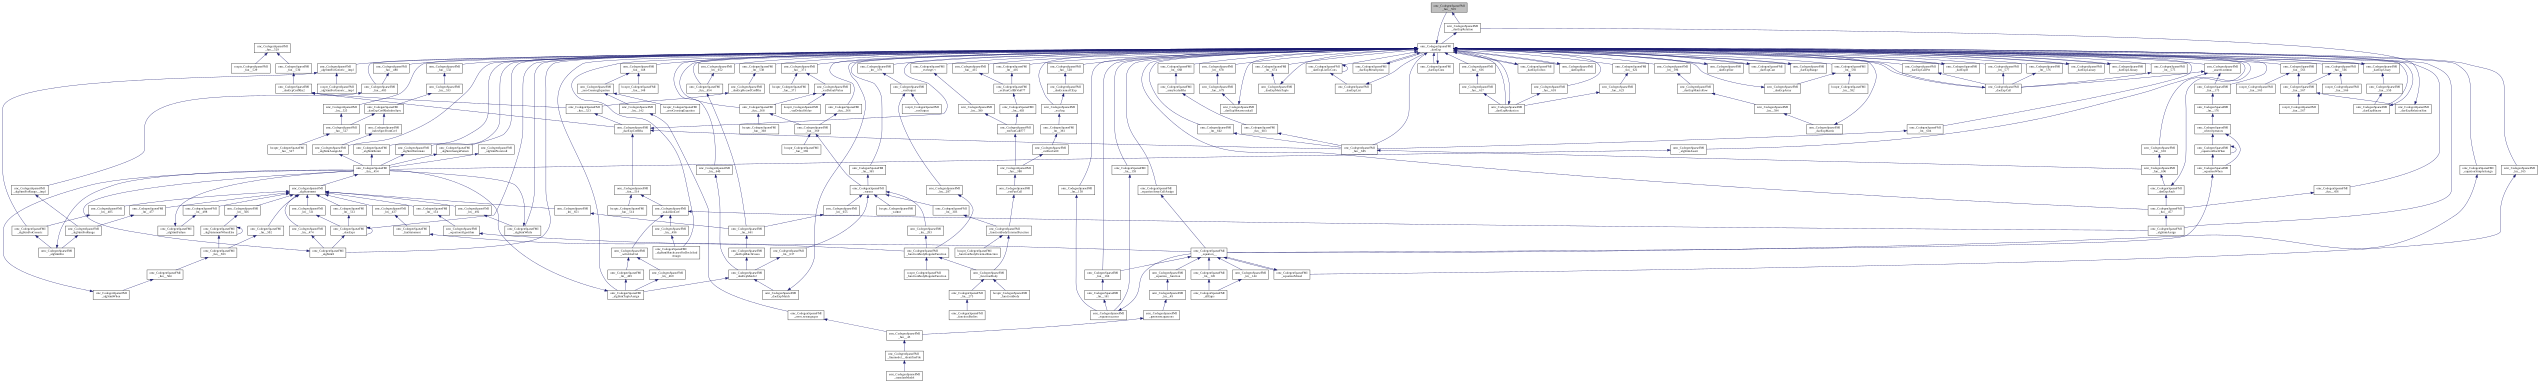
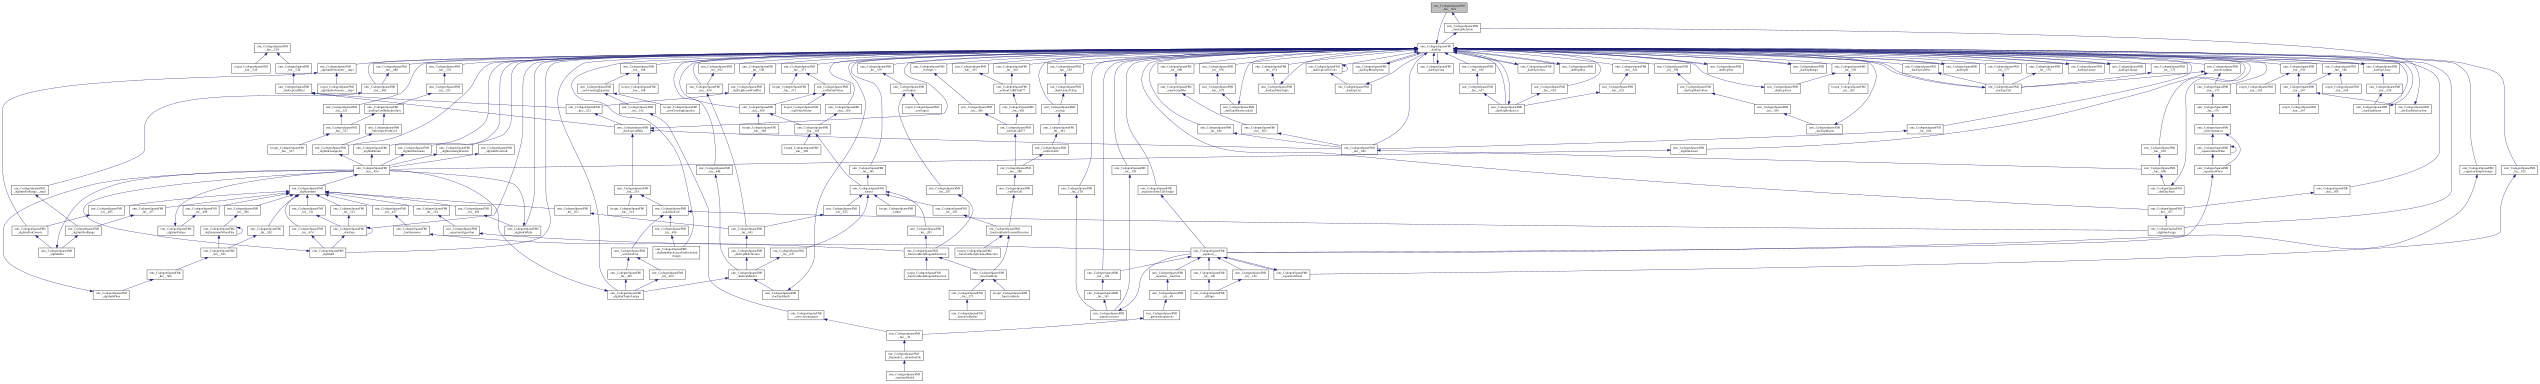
  digraph {
    fontname="Liberation Serif"
    rankdir=TB
    node [color=black fillcolor=white fontname="Liberation Serif" fontsize=10 shape=record style=filled]
    edge [color=midnightblue dir=back fontname="Liberation Serif" fontsize=10 labelfontname=Helvetica labelfontsize=10 style=solid]
    n1 [fillcolor=grey75 fontcolor=black height=0.2 label="omc_CodegenSparseFMI\l_fun__559" width=0.4]
    n2 [height=0.2 label="omc_CodegenSparseFMI\l_daeExpRelation" width=0.4]
    n3 [height=0.2 label="omc_CodegenSparseFMI\l_daeExp" width=0.4]
    n4 [height=0.2 label="omc_CodegenSparseFMI\l_assertCommon" width=0.4]
    n5 [height=0.2 label="omc_CodegenSparseFMI\l_daeExpCall" width=0.4]
    n6 [height=0.2 label="omc_CodegenSparseFMI\l_algStmtTupleAssign" width=0.4]
    n7 [height=0.2 label="omc_CodegenSparseFMI\l_elseExpr" width=0.4]
    n8 [height=0.2 label="omc_CodegenSparseFMI\l_algStmtIf" width=0.4]
    n9 [height=0.2 label="omc_CodegenSparseFMI\l_algStmtWhile" width=0.4]
    n10 [height=0.2 label="omc_CodegenSparseFMI\l_fun__160" width=0.4]
    n11 [height=0.2 label="omc_CodegenSparseFMI\l_fun__175" width=0.4]
    n12 [height=0.2 label="omc_CodegenSparseFMI\l_algStmtAssignPattern" width=0.4]
    n13 [height=0.2 label="omc_CodegenSparseFMI\l_lm__678" width=0.4]
    n14 [height=0.2 label="omc_CodegenSparseFMI\l_daeExpMetaOption" width=0.4]
    n15 [height=0.2 label="omc_CodegenSparseFMI\l_lm__674" width=0.4]
    n16 [height=0.2 label="omc_CodegenSparseFMI\l_daeExpCons" width=0.4]
    n17 [height=0.2 label="omc_CodegenSparseFMI\l_daeExpListToCons" width=0.4]
    n18 [height=0.2 label="omc_CodegenSparseFMI\l_lm__668" width=0.4]
    n19 [height=0.2 label="omc_CodegenSparseFMI\l_fun__605" width=0.4]
    n20 [height=0.2 label="omc_CodegenSparseFMI\l_fun__457" width=0.4]
    n21 [height=0.2 label="omc_CodegenSparseFMI\l_algStmtAssign" width=0.4]
    n22 [height=0.2 label="omc_CodegenSparseFMI\l_daeExpUnbox" width=0.4]
    n23 [height=0.2 label="omc_CodegenSparseFMI\l_daeExpBox" width=0.4]
    n24 [height=0.2 label="omc_CodegenSparseFMI\l_fun__654" width=0.4]
    n25 [height=0.2 label="omc_CodegenSparseFMI\l_lm__652" width=0.4]
    n26 [height=0.2 label="omc_CodegenSparseFMI\l_lm__640" width=0.4]
    n27 [height=0.2 label="omc_CodegenSparseFMI\l_daeExpReduction" width=0.4]
    n28 [height=0.2 label="omc_CodegenSparseFMI\l_fun__622" width=0.4]
    n29 [height=0.2 label="omc_CodegenSparseFMI\l_fun__618" width=0.4]
    n30 [height=0.2 label="omc_CodegenSparseFMI\l_fun__616" width=0.4]
    n31 [height=0.2 label="omc_CodegenSparseFMI\l_daeExpSize" width=0.4]
    n32 [height=0.2 label="omc_CodegenSparseFMI\l_daeExpCallPre" width=0.4]
    n33 [height=0.2 label="omc_CodegenSparseFMI\l_lm__604" width=0.4]
    n34 [height=0.2 label="omc_CodegenSparseFMI\l_lm__602" width=0.4]
    n35 [height=0.2 label="omc_CodegenSparseFMI\l_fun__601" width=0.4]
-   n36 [height=0.2 label="omc_CodegenSparseFMI\l_daeExpCast" width=0.4]
    n37 [height=0.2 label="omc_CodegenSparseFMI\l_daeExpRange" width=0.4]
    n38 [height=0.2 label="omc_CodegenSparseFMI\l_lm__596" width=0.4]
    n39 [height=0.2 label="omc_CodegenSparseFMI\l_lm__592" width=0.4]
    n40 [height=0.2 label="omc_CodegenSparseFMI\l_lm__577" width=0.4]
    n41 [height=0.2 label="omc_CodegenSparseFMI\l_lm__576" width=0.4]
    n42 [height=0.2 label="omc_CodegenSparseFMI\l_lm__575" width=0.4]
    n43 [height=0.2 label="omc_CodegenSparseFMI\l_daeExpIf" width=0.4]
    n44 [height=0.2 label="omc_CodegenSparseFMI\l_fun__566" width=0.4]
    n45 [height=0.2 label="omc_CodegenSparseFMI\l_fun__563" width=0.4]
    n46 [height=0.2 label="omc_CodegenSparseFMI\l_daeExpLunary" width=0.4]
    n47 [height=0.2 label="omc_CodegenSparseFMI\l_daeExpLbinary" width=0.4]
    n48 [height=0.2 label="omc_CodegenSparseFMI\l_daeExpUnary" width=0.4]
    n49 [height=0.2 label="omc_CodegenSparseFMI\l_daeExpBinary" width=0.4]
    n50 [height=0.2 label="omc_CodegenSparseFMI\l_lm__538" width=0.4]
    n51 [height=0.2 label="omc_CodegenSparseFMI\l_fun__532" width=0.4]
    n52 [height=0.2 label="omc_CodegenSparseFMI\l_algStmtAssignArr" width=0.4]
    n53 [height=0.2 label="omc_CodegenSparseFMI\l_lm__525" width=0.4]
    n54 [height=0.2 label="omc_CodegenSparseFMI\l_fun__520" width=0.4]
    n55 [height=0.2 label="omc_CodegenSparseFMI\l_extArg" width=0.4]
    n56 [height=0.2 label="omc_CodegenSparseFMI\l_algStmtReinit" width=0.4]
    n57 [height=0.2 label="omc_CodegenSparseFMI\l_algStmtTerminate" width=0.4]
    n58 [height=0.2 label="omc_CodegenSparseFMI\l_algStmtForGeneric__impl" width=0.4]
    n59 [height=0.2 label="omc_CodegenSparseFMI\l_fun__483" width=0.4]
    n60 [height=0.2 label="omc_CodegenSparseFMI\l_fun__480" width=0.4]
    n61 [height=0.2 label="omc_CodegenSparseFMI\l_fun__456" width=0.4]
    n62 [height=0.2 label="omc_CodegenSparseFMI\l_extArgF77" width=0.4]
    n63 [height=0.2 label="omc_CodegenSparseFMI\l_lm__416" width=0.4]
    n64 [height=0.2 label="omc_CodegenSparseFMI\l_fun__415" width=0.4]
    n65 [height=0.2 label="omc_CodegenSparseFMI\l_lm__379" width=0.4]
    n66 [height=0.2 label="omc_CodegenSparseFMI\l_fun__371" width=0.4]
    n67 [height=0.2 label="omc_CodegenSparseFMI\l_fun__368" width=0.4]
    n68 [height=0.2 label="omc_CodegenSparseFMI\l_fun__366" width=0.4]
    n69 [height=0.2 label="omc_CodegenSparseFMI\l_lm__365" width=0.4]
    n70 [height=0.2 label="omc_CodegenSparseFMI\l_lm__165" width=0.4]
    n71 [height=0.2 label="omc_CodegenSparseFMI\l_lm__159" width=0.4]
    n72 [height=0.2 label="omc_CodegenSparseFMI\l_lm__158" width=0.4]
    n73 [height=0.2 label="omc_CodegenSparseFMI\l_equationArrayCallAssign" width=0.4]
    n74 [height=0.2 label="omc_CodegenSparseFMI\l_equationSimpleAssign" width=0.4]
    n75 [height=0.2 label="omc_CodegenSparseFMI\l_fun__148" width=0.4]
    n76 [height=0.2 label="omc_CodegenSparseFMI\l_algStmtMatchcasesVarDeclsAnd\lAssign" width=0.4]
    n77 [height=0.2 label="omc_CodegenSparseFMI\l_algStmtAssert" width=0.4]
    n78 [height=0.2 label="omc_CodegenSparseFMI\l_fun__454" width=0.4]
    n79 [height=0.2 label="omc_CodegenSparseFMI\l_lm__161" width=0.4]
    n80 [height=0.2 label="omc_CodegenSparseFMI\l_lm__176" width=0.4]
    n81 [height=0.2 label="omc_CodegenSparseFMI\l_fun__679" width=0.4]
    n82 [height=0.2 label="omc_CodegenSparseFMI\l_daeExpMetaTuple" width=0.4]
    n83 [height=0.2 label="omc_CodegenSparseFMI\l_daeExpList" width=0.4]
    n84 [height=0.2 label="omc_CodegenSparseFMI\l_arrayScalarRhs" width=0.4]
    n85 [height=0.2 label="omc_CodegenSparseFMI\l_fun__606" width=0.4]
    n86 [height=0.2 label="omc_CodegenSparseFMI\l_lm__661" width=0.4]
    n87 [height=0.2 label="omc_CodegenSparseFMI\l_daeExpMatch2" width=0.4]
    n88 [height=0.2 label="omc_CodegenSparseFMI\l_fun__623" width=0.4]
    n89 [height=0.2 label="omc_CodegenSparseFMI\l_fun__617" width=0.4]
    n90 [height=0.2 label="omc_CodegenSparseFMI\l_daeExpMatrixRow" width=0.4]
    n91 [height=0.2 label="omc_CodegenSparseFMI\l_daeExpArray" width=0.4]
    n92 [height=0.2 label="boxptr_CodegenSparseFMI\l_lm__592" width=0.4]
    n93 [height=0.2 label="omc_CodegenSparseFMI\l_fun__567" width=0.4]
    n94 [height=0.2 label="boxptr_CodegenSparseFMI\l_fun__566" width=0.4]
    n95 [height=0.2 label="boxptr_CodegenSparseFMI\l_fun__563" width=0.4]
    n96 [height=0.2 label="omc_CodegenSparseFMI\l_fun__550" width=0.4]
    n97 [height=0.2 label="omc_CodegenSparseFMI\l_daeExpRecordCrefRhs" width=0.4]
    n98 [height=0.2 label="omc_CodegenSparseFMI\l_lm__533" width=0.4]
    n99 [height=0.2 label="omc_CodegenSparseFMI\l_fun__527" width=0.4]
    n100 [height=0.2 label="omc_CodegenSparseFMI\l_daeExternalCExp" width=0.4]
    n101 [height=0.2 label="omc_CodegenSparseFMI\l_lm__392" width=0.4]
    n102 [height=0.2 label="omc_CodegenSparseFMI\l_algStmtNoretcall" width=0.4]
    n103 [height=0.2 label="omc_CodegenSparseFMI\l_algStmtForGeneric" width=0.4]
    n104 [height=0.2 label="boxptr_CodegenSparseFMI\l_algStmtForGeneric__impl" width=0.4]
    n105 [height=0.2 label="omc_CodegenSparseFMI\l_algStmtForRange__impl" width=0.4]
    n106 [height=0.2 label="omc_CodegenSparseFMI\l_lm__399" width=0.4]
    n107 [height=0.2 label="omc_CodegenSparseFMI\l_extFunCallBiVarF77" width=0.4]
    n108 [height=0.2 label="omc_CodegenSparseFMI\l_varOutput" width=0.4]
    n109 [height=0.2 label="omc_CodegenSparseFMI\l_varDefaultValue" width=0.4]
    n110 [height=0.2 label="boxptr_CodegenSparseFMI\l_fun__371" width=0.4]
    n111 [height=0.2 label="omc_CodegenSparseFMI\l_fun__369" width=0.4]
    n112 [height=0.2 label="boxptr_CodegenSparseFMI\l_fun__368" width=0.4]
    n113 [height=0.2 label="omc_CodegenSparseFMI\l_varInit" width=0.4]
    n114 [height=0.2 label="omc_CodegenSparseFMI\l_equationMixed" width=0.4]
    n115 [height=0.2 label="omc_CodegenSparseFMI\l_equationLinear" width=0.4]
    n116 [height=0.2 label="omc_CodegenSparseFMI\l_equation__" width=0.4]
    n117 [height=0.2 label="omc_CodegenSparseFMI\l_zeroCrossingEquation" width=0.4]
    n118 [height=0.2 label="boxptr_CodegenSparseFMI\l_fun__148" width=0.4]
    n119 [height=0.2 label="omc_CodegenSparseFMI\l_algStatement" width=0.4]
    n120 [height=0.2 label="omc_CodegenSparseFMI\l_lm__651" width=0.4]
    n121 [height=0.2 label="omc_CodegenSparseFMI\l_lm__512" width=0.4]
    n122 [height=0.2 label="omc_CodegenSparseFMI\l_lm__511" width=0.4]
    n123 [height=0.2 label="omc_CodegenSparseFMI\l_lm__506" width=0.4]
    n124 [height=0.2 label="omc_CodegenSparseFMI\l_lm__502" width=0.4]
    n125 [height=0.2 label="omc_CodegenSparseFMI\l_lm__498" width=0.4]
    n126 [height=0.2 label="omc_CodegenSparseFMI\l_lm__492" width=0.4]
    n127 [height=0.2 label="omc_CodegenSparseFMI\l_lm__485" width=0.4]
    n128 [height=0.2 label="omc_CodegenSparseFMI\l_lm__477" width=0.4]
    n129 [height=0.2 label="omc_CodegenSparseFMI\l_lm__474" width=0.4]
    n130 [height=0.2 label="omc_CodegenSparseFMI\l_lm__437" width=0.4]
    n131 [height=0.2 label="omc_CodegenSparseFMI\l_lm__154" width=0.4]
    n132 [height=0.2 label="omc_CodegenSparseFMI\l_algStatementWhenElse" width=0.4]
    n133 [height=0.2 label="omc_CodegenSparseFMI\l_fun__503" width=0.4]
    n134 [height=0.2 label="omc_CodegenSparseFMI\l_algStmtFailure" width=0.4]
    n135 [height=0.2 label="omc_CodegenSparseFMI\l_algStmtForRange" width=0.4]
    n136 [height=0.2 label="omc_CodegenSparseFMI\l_funStatement" width=0.4]
    n137 [height=0.2 label="omc_CodegenSparseFMI\l_equationAlgorithm" width=0.4]
    n138 [height=0.2 label="omc_CodegenSparseFMI\l_daeExpMatchCases" width=0.4]
    n139 [height=0.2 label="omc_CodegenSparseFMI\l_daeExpMatch" width=0.4]
    n140 [height=0.2 label="omc_CodegenSparseFMI\l_fun__504" width=0.4]
    n141 [height=0.2 label="omc_CodegenSparseFMI\l_algStmtWhen" width=0.4]
    n142 [height=0.2 label="omc_CodegenSparseFMI\l_algStmtFor" width=0.4]
    n143 [height=0.2 label="omc_CodegenSparseFMI\l_functionBodyRegularFunction" width=0.4]
    n144 [height=0.2 label="boxptr_CodegenSparseFMI\l_functionBodyRegularFunction" width=0.4]
    n145 [height=0.2 label="omc_CodegenSparseFMI\l_functionBody" width=0.4]
    n146 [height=0.2 label="boxptr_CodegenSparseFMI\l_functionBody" width=0.4]
    n147 [height=0.2 label="omc_CodegenSparseFMI\l_lm__275" width=0.4]
    n148 [height=0.2 label="omc_CodegenSparseFMI\l_functionBodies" width=0.4]
    n149 [height=0.2 label="omc_CodegenSparseFMI\l_lm__145" width=0.4]
    n150 [height=0.2 label="omc_CodegenSparseFMI\l_lm__144" width=0.4]
    n151 [height=0.2 label="omc_CodegenSparseFMI\l_equation__function" width=0.4]
    n152 [height=0.2 label="omc_CodegenSparseFMI\l_allEqns" width=0.4]
    n153 [height=0.2 label="omc_CodegenSparseFMI\l_lm__49" width=0.4]
    n154 [height=0.2 label="omc_CodegenSparseFMI\l_generateEquations" width=0.4]
    n155 [height=0.2 label="omc_CodegenSparseFMI\l_fun__45" width=0.4]
    n156 [height=0.2 label="omc_CodegenSparseFMI\l_fmumodel__identifierFile" width=0.4]
    n157 [height=0.2 label="omc_CodegenSparseFMI\l_translateModel" width=0.4]
    n158 [height=0.2 label="omc_CodegenSparseFMI\l_whenOperators" width=0.4]
    n159 [height=0.2 label="omc_CodegenSparseFMI\l_equationElseWhen" width=0.4]
    n160 [height=0.2 label="omc_CodegenSparseFMI\l_equationWhen" width=0.4]
    n161 [height=0.2 label="omc_CodegenSparseFMI\l_daeExpMetarecordcall" width=0.4]
    n162 [height=0.2 label="omc_CodegenSparseFMI\l_fun__603" width=0.4]
    n163 [height=0.2 label="omc_CodegenSparseFMI\l_daeExpAsub" width=0.4]
    n164 [height=0.2 label="omc_CodegenSparseFMI\l_lm__594" width=0.4]
    n165 [height=0.2 label="omc_CodegenSparseFMI\l_daeExpMatrix" width=0.4]
    n166 [height=0.2 label="omc_CodegenSparseFMI\l_daeExpRelationSim" width=0.4]
    n167 [height=0.2 label="boxptr_CodegenSparseFMI\l_fun__567" width=0.4]
    n168 [height=0.2 label="omc_CodegenSparseFMI\l_fun__523" width=0.4]
    n169 [height=0.2 label="omc_CodegenSparseFMI\l_daeExpCrefRhs" width=0.4]
    n170 [height=0.2 label="omc_CodegenSparseFMI\l_fun__514" width=0.4]
    n171 [height=0.2 label="omc_CodegenSparseFMI\l_scalarLhsCref" width=0.4]
    n172 [height=0.2 label="boxptr_CodegenSparseFMI\l_fun__514" width=0.4]
    n173 [height=0.2 label="omc_CodegenSparseFMI\l_lm__496" width=0.4]
    n174 [height=0.2 label="omc_CodegenSparseFMI\l_writeLhsCref" width=0.4]
    n175 [height=0.2 label="omc_CodegenSparseFMI\l_lm__469" width=0.4]
    n176 [height=0.2 label="omc_CodegenSparseFMI\l_lm__465" width=0.4]
    n177 [height=0.2 label="omc_CodegenSparseFMI\l_daeExpCrefRhsIndexSpec" width=0.4]
    n178 [height=0.2 label="omc_CodegenSparseFMI\l_indexSpecFromCref" width=0.4]
    n179 [height=0.2 label="boxptr_CodegenSparseFMI\l_fun__527" width=0.4]
    n180 [height=0.2 label="omc_CodegenSparseFMI\l_fun__529" width=0.4]
    n181 [height=0.2 label="omc_CodegenSparseFMI\l_fun__530" width=0.4]
    n182 [height=0.2 label="boxptr_CodegenSparseFMI\l_fun__529" width=0.4]
    n183 [height=0.2 label="omc_CodegenSparseFMI\l_daeExpCrefRhs2" width=0.4]
    n184 [height=0.2 label="omc_CodegenSparseFMI\l_extFunCallC" width=0.4]
    n185 [height=0.2 label="omc_CodegenSparseFMI\l_fun__388" width=0.4]
    n186 [height=0.2 label="omc_CodegenSparseFMI\l_extFunCall" width=0.4]
    n187 [height=0.2 label="omc_CodegenSparseFMI\l_functionBodyExternalFunction" width=0.4]
    n188 [height=0.2 label="boxptr_CodegenSparseFMI\l_functionBodyExternalFunction" width=0.4]
    n189 [height=0.2 label="omc_CodegenSparseFMI\l_extFunCallF77" width=0.4]
    n190 [height=0.2 label="omc_CodegenSparseFMI\l_lm__403" width=0.4]
    n191 [height=0.2 label="boxptr_CodegenSparseFMI\l_varOutput" width=0.4]
    n192 [height=0.2 label="omc_CodegenSparseFMI\l_lm__287" width=0.4]
    n193 [height=0.2 label="boxptr_CodegenSparseFMI\l_varDefaultValue" width=0.4]
    n194 [height=0.2 label="boxptr_CodegenSparseFMI\l_fun__369" width=0.4]
    n195 [height=0.2 label="omc_CodegenSparseFMI\l_lm__655" width=0.4]
    n196 [height=0.2 label="omc_CodegenSparseFMI\l_lm__637" width=0.4]
    n197 [height=0.2 label="boxptr_CodegenSparseFMI\l_varInit" width=0.4]
    n198 [height=0.2 label="omc_CodegenSparseFMI\l_lm__303" width=0.4]
    n199 [height=0.2 label="omc_CodegenSparseFMI\l_lm__283" width=0.4]
    n200 [height=0.2 label="boxptr_CodegenSparseFMI\l_zeroCrossingEquation" width=0.4]
    n201 [height=0.2 label="omc_CodegenSparseFMI\l_lm__142" width=0.4]
    n202 [height=0.2 label="omc_CodegenSparseFMI\l_zeroCrossingEqns" width=0.4]
    n1 -> n2
    n2 -> n3
    n3 -> n1
    n3 -> n4
    n3 -> n5
    n3 -> n6
    n3 -> n7
    n3 -> n8
    n3 -> n9
    n3 -> n10
    n3 -> n11
    n3 -> n12
    n3 -> n13
    n3 -> n14
    n3 -> n15
    n3 -> n16
    n3 -> n17
    n3 -> n18
    n3 -> n19
    n3 -> n20
    n3 -> n21
    n3 -> n22
    n3 -> n23
    n3 -> n24
    n3 -> n25
    n3 -> n26
    n3 -> n27
    n3 -> n28
    n3 -> n29
    n3 -> n30
    n3 -> n31
    n3 -> n32
    n3 -> n33
    n3 -> n34
    n3 -> n35
-   n3 -> n36
    n3 -> n37
    n3 -> n38
    n3 -> n39
    n3 -> n40
    n3 -> n41
    n3 -> n42
    n3 -> n43
    n3 -> n44
    n3 -> n45
    n3 -> n46
    n3 -> n47
    n3 -> n48
    n3 -> n49
    n3 -> n50
    n3 -> n51
    n3 -> n52
    n3 -> n53
    n3 -> n54
    n3 -> n55
    n3 -> n56
    n3 -> n57
    n3 -> n58
    n3 -> n59
    n3 -> n60
    n3 -> n61
    n3 -> n62
    n3 -> n63
    n3 -> n64
    n3 -> n65
    n3 -> n66
    n3 -> n67
    n3 -> n68
    n3 -> n69
    n3 -> n70
    n3 -> n71
    n3 -> n72
    n3 -> n73
    n3 -> n74
    n3 -> n75
    n3 -> n76
    n4 -> n5
    n4 -> n11
    n4 -> n77
    n5 -> n3
    n6 -> n78
    n7 -> n7
    n7 -> n8
    n8 -> n78
    n9 -> n78
    n10 -> n79
    n11 -> n80
    n12 -> n78
    n13 -> n81
    n14 -> n3
    n15 -> n82
    n16 -> n3
    n17 -> n17
    n17 -> n83
    n18 -> n84
    n19 -> n85
    n20 -> n21
    n22 -> n3
    n23 -> n3
    n24 -> n86
    n25 -> n24
    n26 -> n87
    n27 -> n3
    n28 -> n88
    n29 -> n27
    n30 -> n89
    n31 -> n3
    n32 -> n5
    n33 -> n19
    n34 -> n19
    n35 -> n85
-   n36 -> n3
    n37 -> n3
    n38 -> n90
    n39 -> n91
    n39 -> n92
    n40 -> n5
    n41 -> n5
    n42 -> n5
    n43 -> n3
    n44 -> n93
    n44 -> n94
    n45 -> n93
    n45 -> n95
    n46 -> n3
    n47 -> n3
    n48 -> n3
    n48 -> n96
    n49 -> n3
    n50 -> n97
    n51 -> n98
    n52 -> n78
    n53 -> n99
    n54 -> n100
    n55 -> n101
    n56 -> n78
    n57 -> n78
    n58 -> n103
    n58 -> n104
    n59 -> n105
    n60 -> n59
    n61 -> n20
    n62 -> n106
    n63 -> n107
    n64 -> n107
    n65 -> n108
    n66 -> n109
    n66 -> n110
    n67 -> n111
    n67 -> n112
    n68 -> n111
    n69 -> n113
    n70 -> n114
    n71 -> n115
    n72 -> n115
    n73 -> n116
    n74 -> n116
    n75 -> n117
    n75 -> n118
    n77 -> n78
    n78 -> n119
    n79 -> n115
    n80 -> n158
    n81 -> n161
    n82 -> n3
    n83 -> n3
    n84 -> n162
    n85 -> n163
    n86 -> n138
    n87 -> n6
    n87 -> n139
    n88 -> n27
    n89 -> n27
    n90 -> n164
    n91 -> n3
    n93 -> n166
    n93 -> n167
    n96 -> n49
    n97 -> n168
    n98 -> n177
    n99 -> n179
    n100 -> n55
    n101 -> n184
    n102 -> n78
    n103 -> n142
    n105 -> n135
    n106 -> n189
    n107 -> n190
    n108 -> n191
    n108 -> n192
    n109 -> n67
    n109 -> n193
    n111 -> n113
    n111 -> n194
    n113 -> n195
    n113 -> n196
    n113 -> n197
    n113 -> n198
    n113 -> n199
    n114 -> n116
    n115 -> n116
    n116 -> n10
    n116 -> n114
    n116 -> n149
    n116 -> n150
    n116 -> n151
    n117 -> n200
    n117 -> n201
    n119 -> n120
    n119 -> n121
    n119 -> n122
    n119 -> n123
    n119 -> n124
    n119 -> n125
    n119 -> n126
    n119 -> n127
    n119 -> n128
    n119 -> n129
    n119 -> n130
    n119 -> n131
    n120 -> n86
    n121 -> n7
    n122 -> n7
    n123 -> n132
    n124 -> n133
    n125 -> n134
    n126 -> n9
    n127 -> n103
    n128 -> n135
    n129 -> n8
    n130 -> n136
    n131 -> n137
    n132 -> n132
    n132 -> n133
    n133 -> n140
    n134 -> n78
    n135 -> n142
    n136 -> n143
    n137 -> n116
    n138 -> n87
    n139 -> n3
    n140 -> n141
    n141 -> n78
    n142 -> n78
    n143 -> n144
    n143 -> n145
    n145 -> n146
    n145 -> n147
    n147 -> n148
    n149 -> n152
    n150 -> n152
    n151 -> n153
    n153 -> n154
    n154 -> n155
    n155 -> n156
    n156 -> n157
    n158 -> n159
    n158 -> n160
    n159 -> n159
    n159 -> n160
    n160 -> n116
    n161 -> n3
    n162 -> n19
    n163 -> n3
-   n163 -> n20
    n164 -> n165
    n165 -> n3
    n166 -> n2
    n168 -> n169
    n169 -> n3
    n169 -> n19
    n169 -> n170
    n170 -> n171
    n170 -> n172
    n171 -> n21
    n171 -> n173
    n171 -> n174
    n173 -> n76
    n174 -> n175
    n174 -> n176
    n175 -> n6
    n176 -> n6
    n177 -> n99
    n177 -> n178
    n178 -> n52
    n180 -> n181
    n180 -> n182
    n181 -> n183
    n183 -> n168
    n183 -> n169
    n184 -> n185
    n185 -> n186
    n186 -> n187
    n187 -> n145
    n187 -> n188
    n189 -> n185
    n190 -> n189
    n192 -> n143
    n195 -> n86
    n196 -> n87
    n198 -> n187
    n199 -> n143
    n201 -> n202
    n202 -> n155
  }
